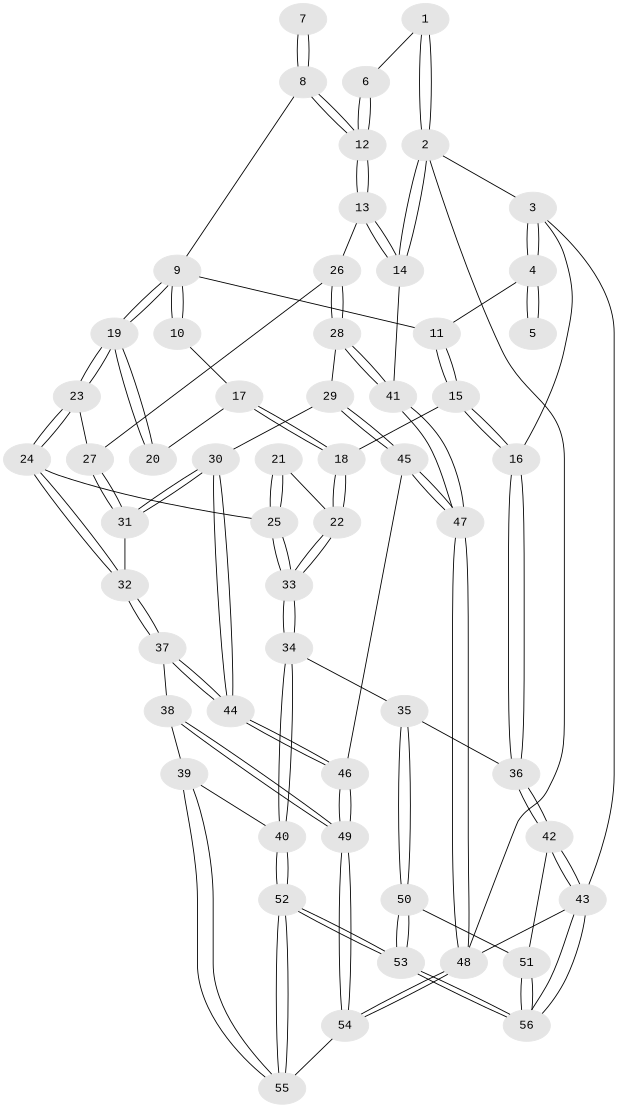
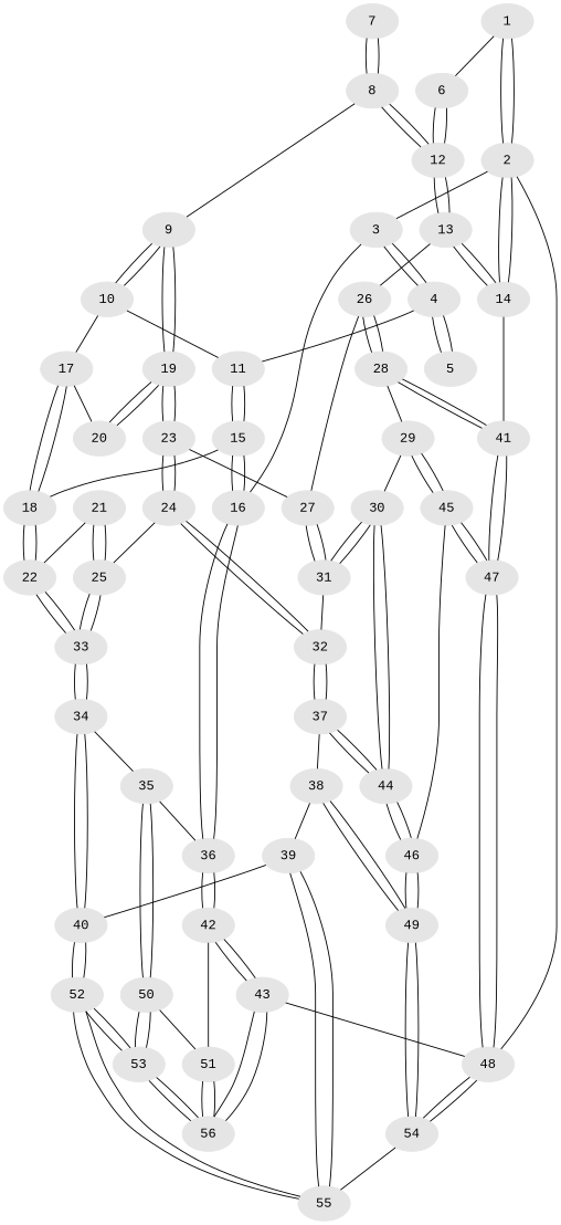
  graph {
    fontname="Liberation Mono"
    node [color=gray90 fontname="Liberation Mono" style=filled]
    edge [fontname="Liberation Mono"]
    1
    2
    6
    3
    14
    48
    12
    4
    16
    43
    41
    54
    5
    11
    36
    56
    15
    7
    8
    13
    9
    10
    19
    17
    20
    23
    18
    26
    27
    28
    47
    22
    42
    33
    24
    21
    25
    34
    32
    31
    37
    29
    30
    45
    44
    46
    38
    35
    40
    50
    52
    51
    53
    39
    49
    55
    1 -- 2
    1 -- 2
    1 -- 6
    2 -- 3
    2 -- 14
    2 -- 14
    2 -- 48
    6 -- 12
    6 -- 12
    3 -- 4
    3 -- 4
    3 -- 16
-   3 -- 43
    14 -- 41
    48 -- 54
    48 -- 54
    12 -- 13
    12 -- 13
    4 -- 5
    4 -- 5
    4 -- 11
    16 -- 36
    16 -- 36
    43 -- 48
    43 -- 56
    43 -- 56
    41 -- 47
    41 -- 47
    54 -- 55
    11 -- 15
    11 -- 15
    36 -- 42
    36 -- 42
    15 -- 16
    15 -- 16
    15 -- 18
    7 -- 8
    7 -- 8
    8 -- 12
    8 -- 12
    8 -- 9
    13 -- 14
    13 -- 14
    13 -- 26
    9 -- 10
    9 -- 10
    9 -- 19
    9 -- 19
-   9 -- 11
+   10 -- 11
    10 -- 17
    19 -- 20
    19 -- 20
    19 -- 23
    19 -- 23
    17 -- 20
    17 -- 18
    17 -- 18
    23 -- 27
    23 -- 24
    23 -- 24
    18 -- 22
    18 -- 22
    26 -- 27
    26 -- 28
    26 -- 28
    27 -- 31
    27 -- 31
    28 -- 41
    28 -- 41
    28 -- 29
    47 -- 48
    47 -- 48
    22 -- 33
    22 -- 33
    42 -- 43
    42 -- 43
    42 -- 51
    33 -- 34
    33 -- 34
    24 -- 25
    24 -- 32
    24 -- 32
    21 -- 22
    21 -- 25
    21 -- 25
    25 -- 33
    25 -- 33
    34 -- 35
    34 -- 40
    34 -- 40
    32 -- 37
    32 -- 37
    31 -- 32
    37 -- 44
    37 -- 44
    37 -- 38
    29 -- 30
    29 -- 45
    29 -- 45
    30 -- 31
    30 -- 31
    30 -- 44
    30 -- 44
    45 -- 47
    45 -- 47
    45 -- 46
    44 -- 46
    44 -- 46
    46 -- 49
    46 -- 49
    38 -- 39
    38 -- 49
    38 -- 49
    35 -- 36
    35 -- 50
    35 -- 50
    40 -- 52
    40 -- 52
    50 -- 51
    50 -- 53
    50 -- 53
    52 -- 53
    52 -- 53
    52 -- 55
    52 -- 55
    51 -- 56
    51 -- 56
    53 -- 56
    53 -- 56
    39 -- 40
    39 -- 55
    39 -- 55
    49 -- 54
    49 -- 54
  }
